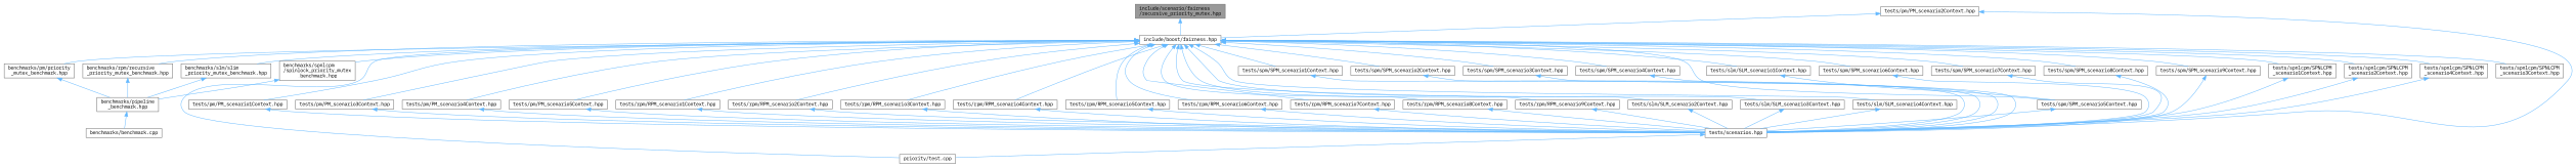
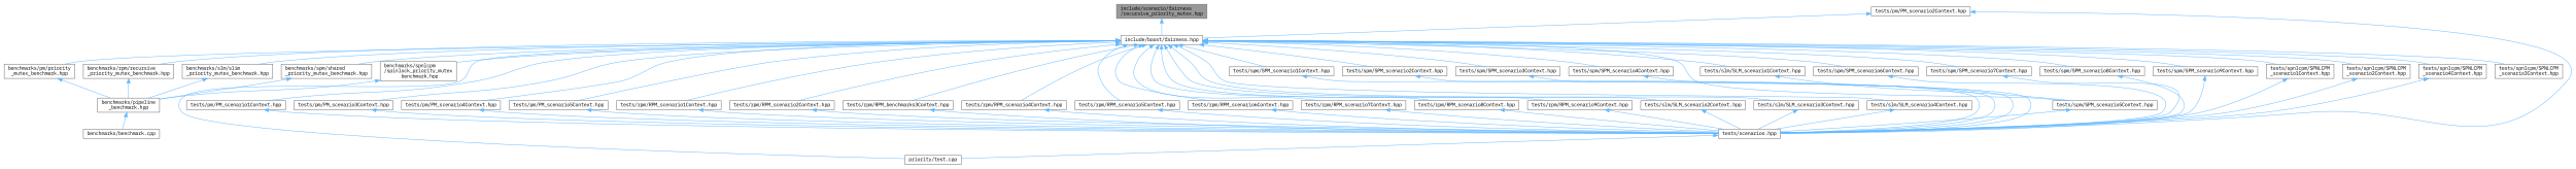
  digraph {
    fontname="IBM Plex Mono"
    node [color=grey40 fillcolor=white fontname="IBM Plex Mono" fontsize=10 shape=box style=filled]
    edge [color=steelblue1 dir=back fontname="IBM Plex Mono" fontsize=10 labelfontname=Helvetica labelfontsize=10 style=solid]
    n1 [color=gray40 fillcolor=grey60 fontcolor=black height=0.2 label="include/scenario/fairness\l/recursive_priority_mutex.hpp" width=0.4]
    n2 [height=0.2 label="include/boost/fairness.hpp" width=0.4]
    n3 [height=0.2 label="benchmarks/pm/priority\l_mutex_benchmark.hpp" width=0.4]
    n4 [height=0.2 label="benchmarks/rpm/recursive\l_priority_mutex_benchmark.hpp" width=0.4]
    n5 [height=0.2 label="benchmarks/slm/slim\l_priority_mutex_benchmark.hpp" width=0.4]
+   n6 [height=0.2 label="benchmarks/spm/shared\l_priority_mutex_benchmark.hpp" width=0.4]
    n7 [height=0.2 label="benchmarks/spnlcpm\l/spinlock_priority_mutex\l_benchmark.hpp" width=0.4]
    n8 [height=0.2 label="tests/pm/PM_scenario1Context.hpp" width=0.4]
    n9 [height=0.2 label="priority/test.cpp" width=0.4]
    n10 [height=0.2 label="tests/pm/PM_scenario3Context.hpp" width=0.4]
    n11 [height=0.2 label="tests/pm/PM_scenario4Context.hpp" width=0.4]
    n12 [height=0.2 label="tests/pm/PM_scenario5Context.hpp" width=0.4]
    n13 [height=0.2 label="tests/rpm/RPM_scenario1Context.hpp" width=0.4]
    n14 [height=0.2 label="tests/rpm/RPM_scenario2Context.hpp" width=0.4]
-   n15 [height=0.2 label="tests/rpm/RPM_scenario3Context.hpp" width=0.4]
+   n15 [height=0.2 label="tests/rpm/RPM_benchmarks3Context.hpp" width=0.4]
    n16 [height=0.2 label="tests/rpm/RPM_scenario4Context.hpp" width=0.4]
    n17 [height=0.2 label="tests/rpm/RPM_scenario5Context.hpp" width=0.4]
    n18 [height=0.2 label="tests/rpm/RPM_scenario6Context.hpp" width=0.4]
    n19 [height=0.2 label="tests/rpm/RPM_scenario7Context.hpp" width=0.4]
    n20 [height=0.2 label="tests/rpm/RPM_scenario8Context.hpp" width=0.4]
    n21 [height=0.2 label="tests/rpm/RPM_scenario9Context.hpp" width=0.4]
    n22 [height=0.2 label="tests/slm/SLM_scenario1Context.hpp" width=0.4]
    n23 [height=0.2 label="tests/slm/SLM_scenario2Context.hpp" width=0.4]
    n24 [height=0.2 label="tests/slm/SLM_scenario3Context.hpp" width=0.4]
    n25 [height=0.2 label="tests/slm/SLM_scenario4Context.hpp" width=0.4]
    n26 [height=0.2 label="tests/spm/SPM_scenario1Context.hpp" width=0.4]
    n27 [height=0.2 label="tests/spm/SPM_scenario2Context.hpp" width=0.4]
    n28 [height=0.2 label="tests/spm/SPM_scenario3Context.hpp" width=0.4]
    n29 [height=0.2 label="tests/spm/SPM_scenario4Context.hpp" width=0.4]
    n30 [height=0.2 label="tests/spm/SPM_scenario5Context.hpp" width=0.4]
    n31 [height=0.2 label="tests/spm/SPM_scenario6Context.hpp" width=0.4]
    n32 [height=0.2 label="tests/spm/SPM_scenario7Context.hpp" width=0.4]
    n33 [height=0.2 label="tests/spm/SPM_scenario8Context.hpp" width=0.4]
    n34 [height=0.2 label="tests/spm/SPM_scenario9Context.hpp" width=0.4]
    n35 [height=0.2 label="tests/spnlcpm/SPNLCPM\l_scenario1Context.hpp" width=0.4]
    n36 [height=0.2 label="tests/spnlcpm/SPNLCPM\l_scenario2Context.hpp" width=0.4]
    n37 [height=0.2 label="tests/spnlcpm/SPNLCPM\l_scenario3Context.hpp" width=0.4]
    n38 [height=0.2 label="tests/spnlcpm/SPNLCPM\l_scenario4Context.hpp" width=0.4]
    n39 [height=0.2 label="benchmarks/pipeline\l_benchmark.hpp" width=0.4]
    n40 [height=0.2 label="tests/scenarios.hpp" width=0.4]
    n41 [height=0.2 label="tests/pm/PM_scenario2Context.hpp" width=0.4]
    n42 [height=0.2 label="benchmarks/benchmark.cpp" width=0.4]
    n1 -> n2
    n2 -> n3
    n2 -> n4
    n2 -> n5
+   n2 -> n6
    n2 -> n7
    n2 -> n8
    n2 -> n9
    n2 -> n10
    n2 -> n11
    n2 -> n12
    n2 -> n13
    n2 -> n14
    n2 -> n15
    n2 -> n16
    n2 -> n17
    n2 -> n18
    n2 -> n19
    n2 -> n20
    n2 -> n21
    n2 -> n22
    n2 -> n23
    n2 -> n24
    n2 -> n25
    n2 -> n26
    n2 -> n27
    n2 -> n28
    n2 -> n29
    n2 -> n30
    n2 -> n31
    n2 -> n32
    n2 -> n33
    n2 -> n34
    n2 -> n35
    n2 -> n36
    n2 -> n37
    n2 -> n38
    n3 -> n39
    n4 -> n39
    n5 -> n39
+   n6 -> n39
    n7 -> n39
    n8 -> n40
    n10 -> n40
    n11 -> n40
    n12 -> n40
    n13 -> n40
    n14 -> n40
    n15 -> n40
    n16 -> n40
    n17 -> n40
    n18 -> n40
    n19 -> n40
    n20 -> n40
    n21 -> n40
    n22 -> n30
    n23 -> n40
    n24 -> n40
    n25 -> n40
    n26 -> n40
    n27 -> n40
    n28 -> n40
    n29 -> n40
    n30 -> n40
    n31 -> n40
    n32 -> n40
    n33 -> n40
    n34 -> n40
    n35 -> n40
    n36 -> n40
    n38 -> n40
    n39 -> n42
    n40 -> n9
    n41 -> n2
    n41 -> n40
  }
